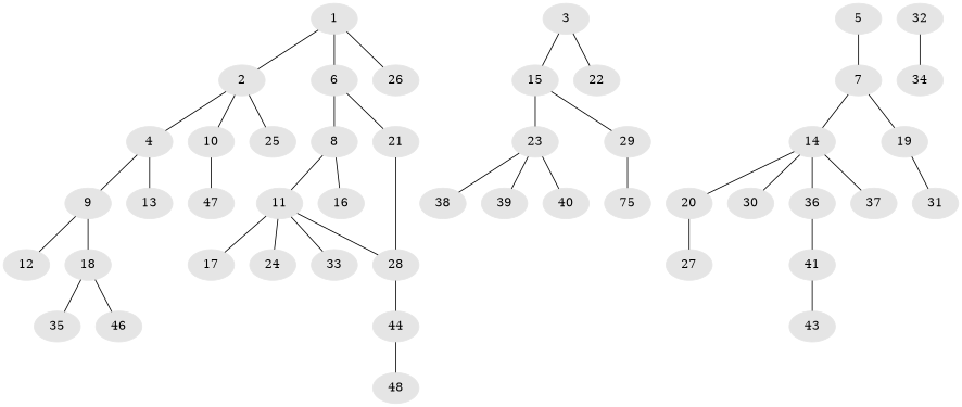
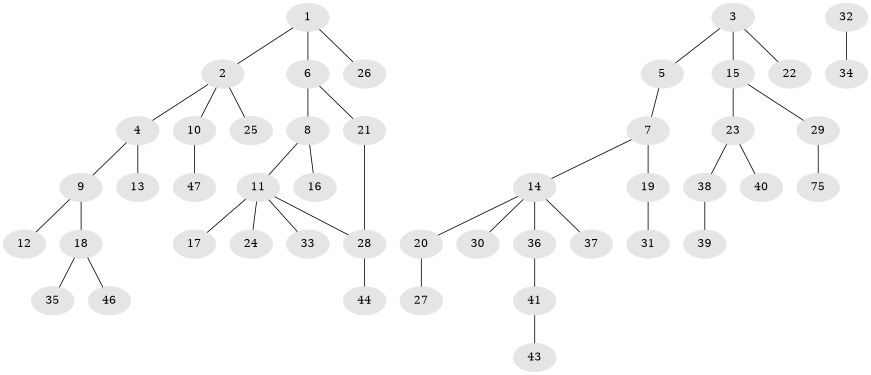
  graph {
    node [color=gray90 style=filled]
    edge [weight=1.0]
    1
    2
    6
    26
    4
    10
    25
    8
    21
    3
    5
    15
    22
    9
    13
    47
    7
    23
    29
    12
    18
    14
    19
    11
    16
    17
    24
    28
    33
    20
    30
    36
    37
    31
    35
    46
    44
    27
    41
    38
    39
    40
    n43 [label=75]
    32
    34
-   48
    43
    1 -- 2
    1 -- 6
    1 -- 26
    2 -- 4
    2 -- 10
    2 -- 25
    6 -- 8
    6 -- 21
    4 -- 9
    4 -- 13
    10 -- 47
    8 -- 11
    8 -- 16
    21 -- 28
+   3 -- 5
    3 -- 15
    3 -- 22
    5 -- 7
    15 -- 23 [weight=2.0]
    15 -- 29
    9 -- 12
    9 -- 18 [weight=3.0]
    7 -- 14
    7 -- 19
    23 -- 38
-   23 -- 39
+   38 -- 39
    23 -- 40
    29 -- n43 [weight=2.0]
    18 -- 35
    18 -- 46
    14 -- 20
    14 -- 30
    14 -- 36
    14 -- 37
    19 -- 31
    11 -- 17
    11 -- 24
    11 -- 28
    11 -- 33
    28 -- 44
    20 -- 27 [weight=2.0]
    36 -- 41
-   44 -- 48
    41 -- 43
    32 -- 34
  }
